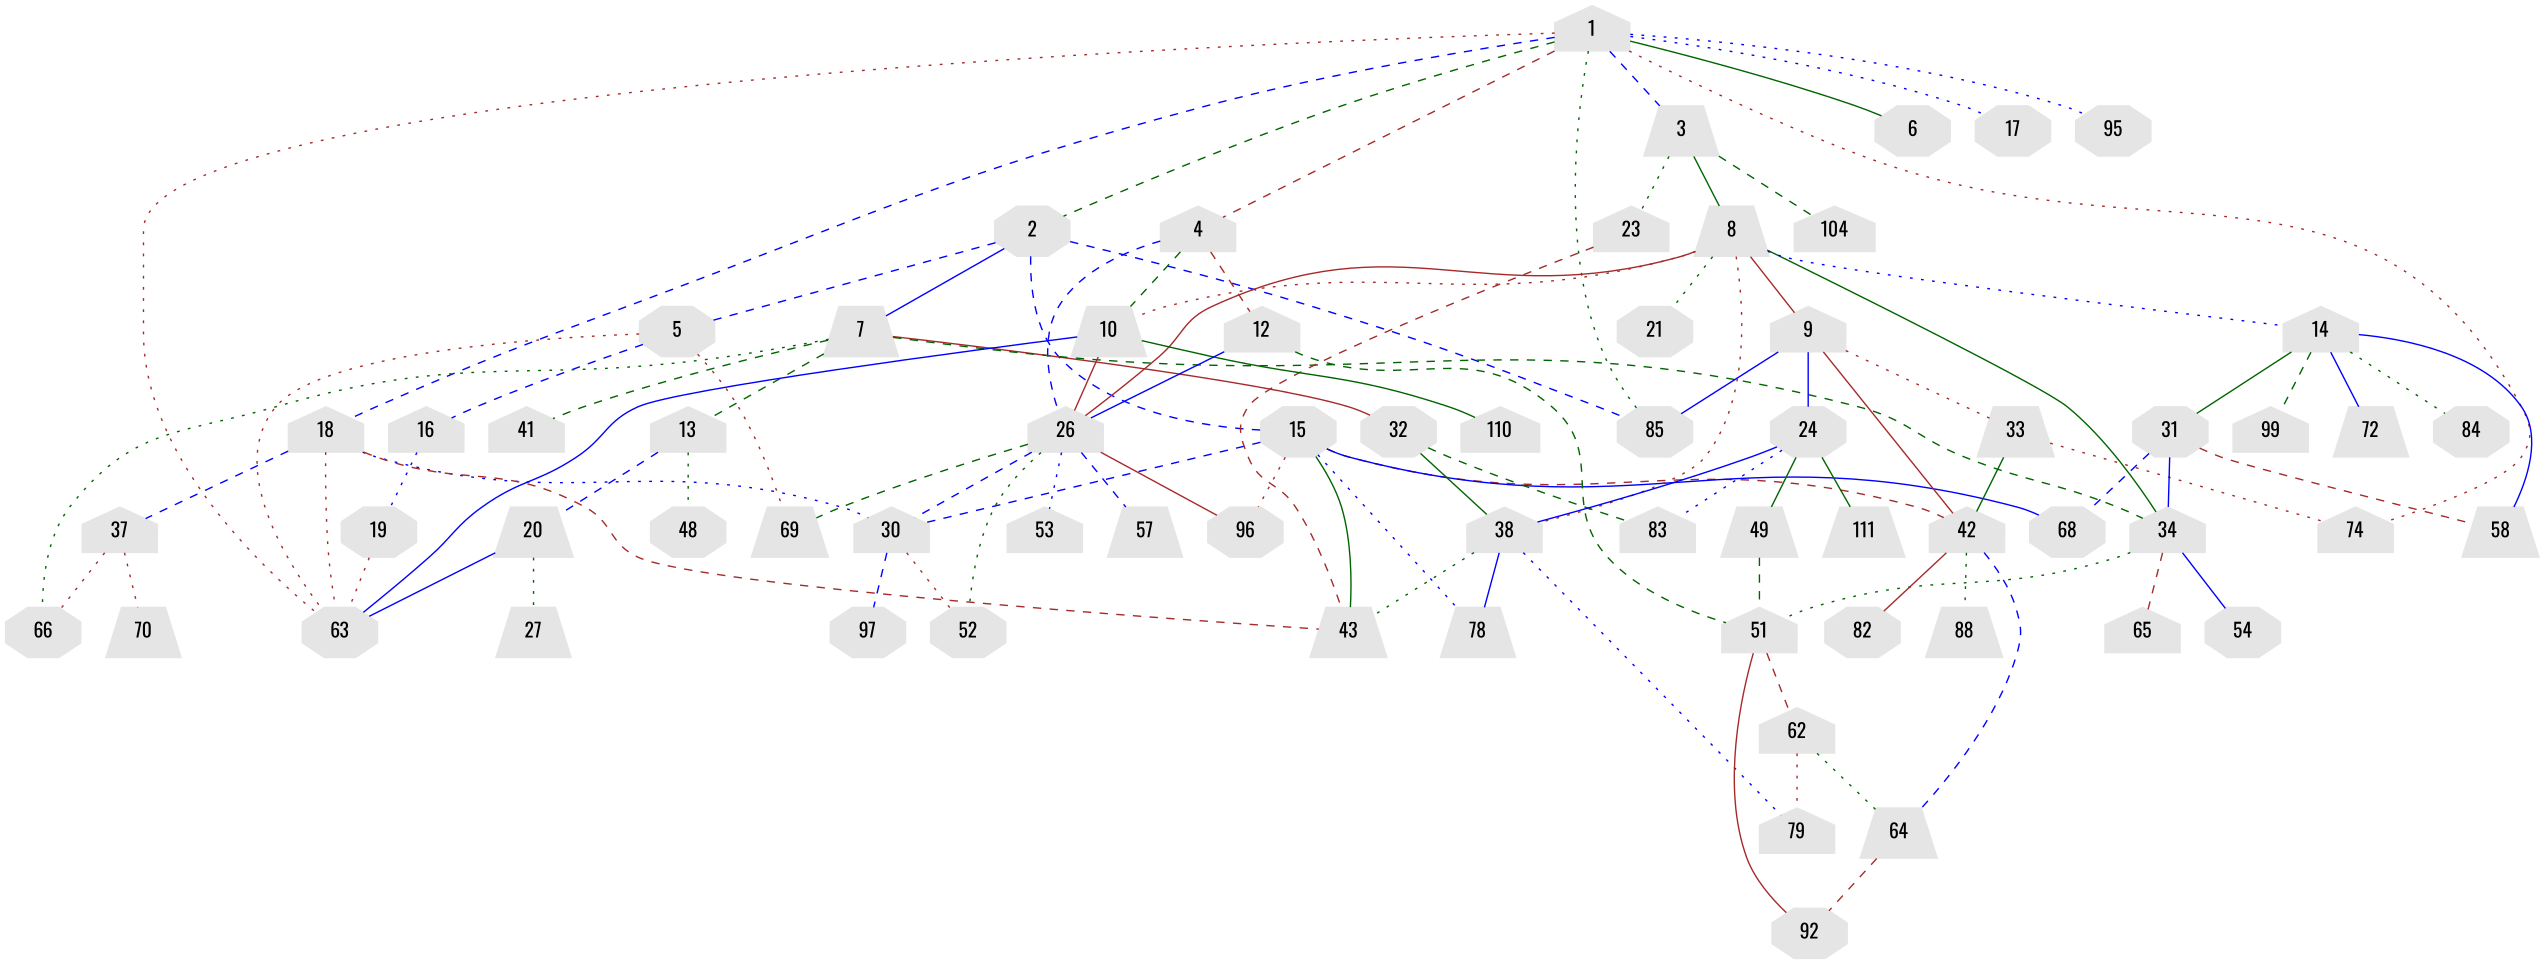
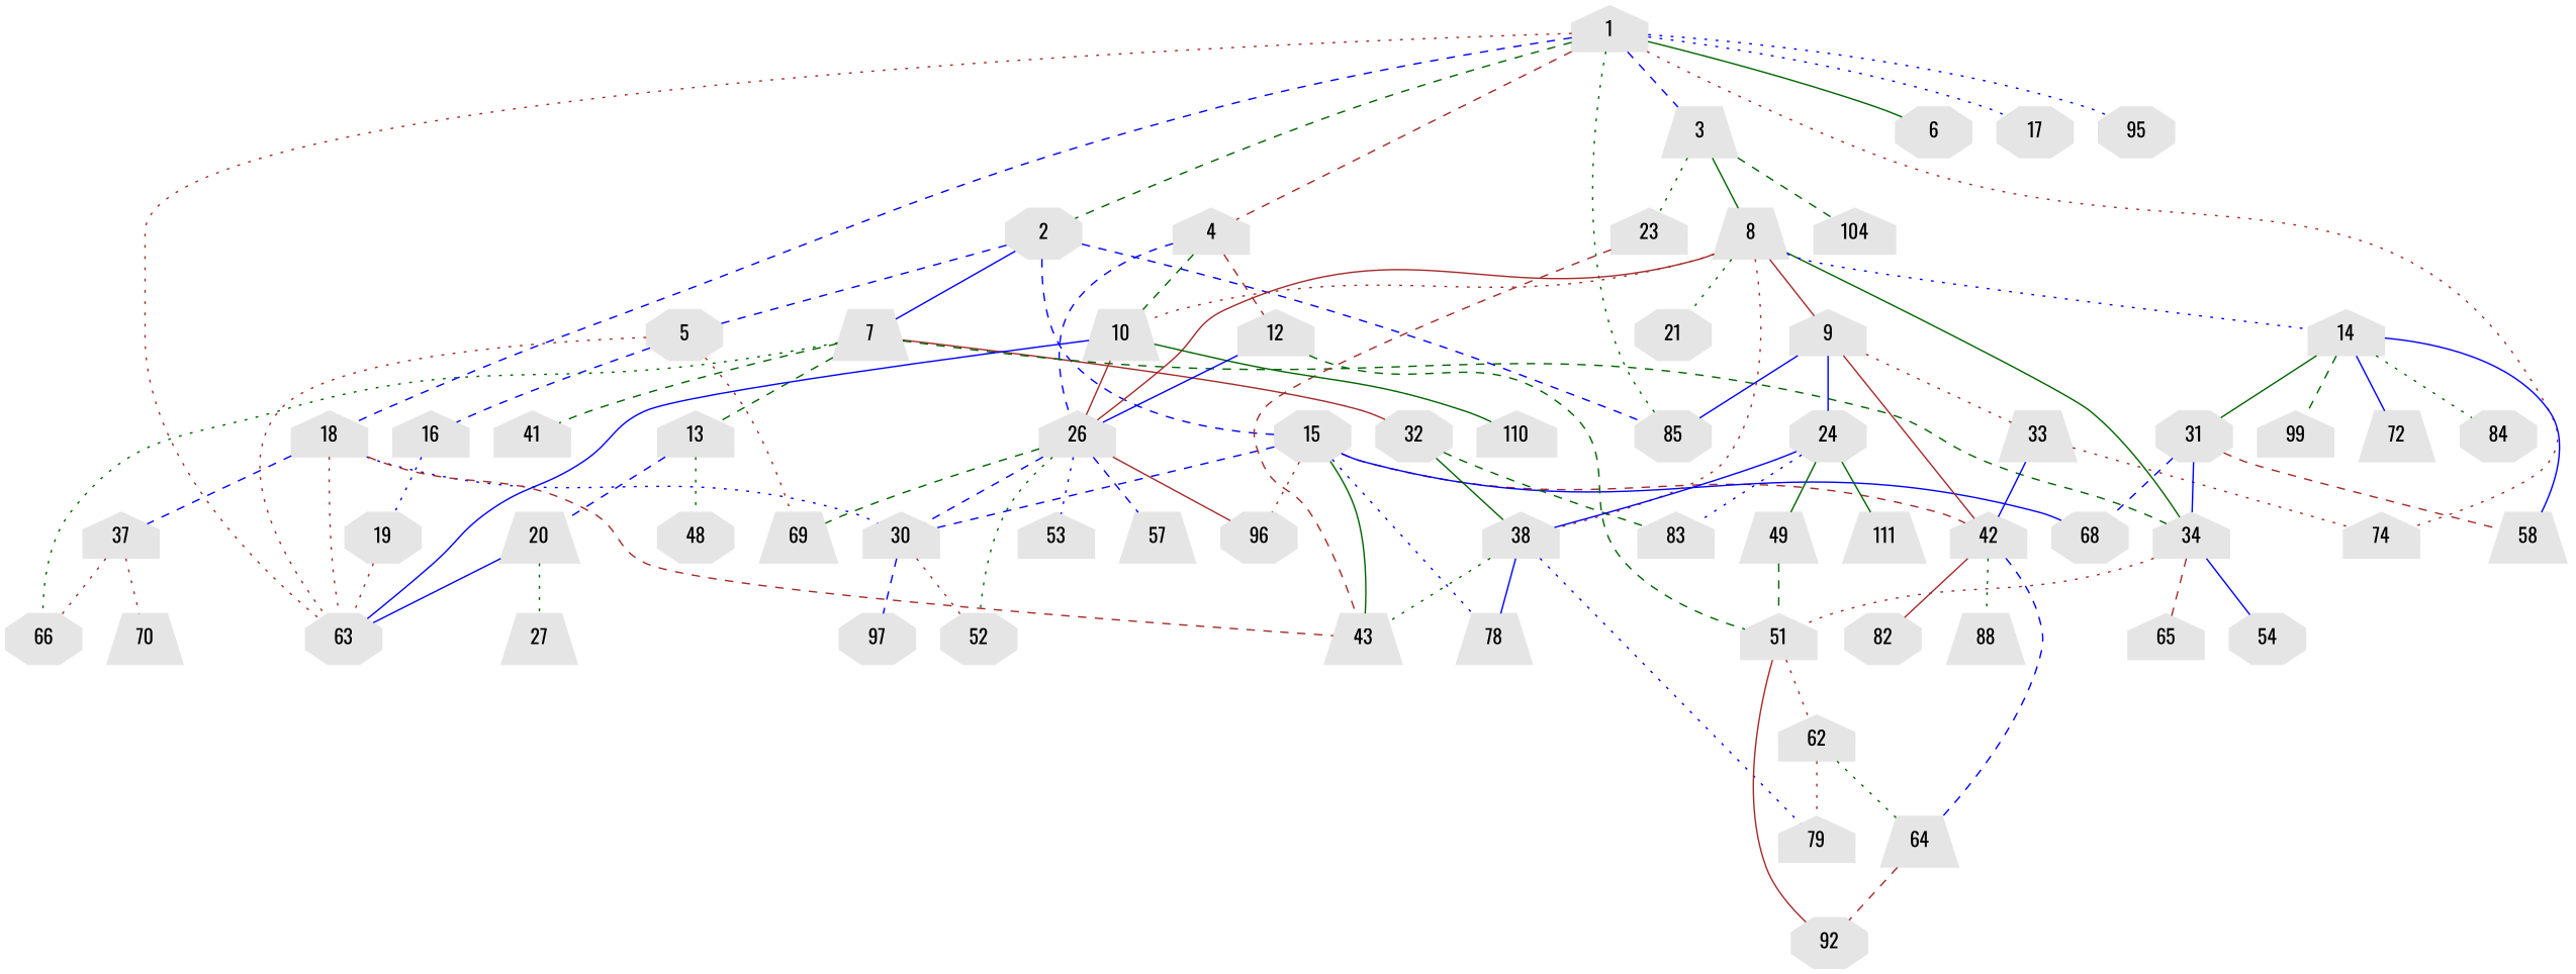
  graph {
    fontname=Oswald
    node [color=gray90 fontname=Oswald shape=house style=filled]
    edge [color=blue fontname=Oswald style=dotted]
    2 [shape=octagon]
    1
    3 [shape=trapezium]
    4
    6 [shape=octagon]
    17 [shape=octagon]
    18 [super="+50"]
    63 [shape=octagon super="+106+94+89"]
    74
    85 [shape=octagon]
    95 [shape=octagon]
    5 [shape=octagon]
    7 [shape=trapezium super="+100+22"]
    15 [shape=octagon super="+60"]
    8 [shape=trapezium super="+11"]
    23
    104
    10 [shape=trapezium super="+91"]
    12
    26 [super="+28"]
    30 [super="+36+76"]
    43 [shape=trapezium super="+73"]
    37
    16
    69 [shape=trapezium]
    13
    32 [shape=octagon]
    34 [super="+39+35+93"]
    41
    66 [shape=octagon super="+67"]
    42 [super="+61+44"]
    68 [shape=octagon]
    78 [shape=trapezium super="+80"]
    96 [shape=octagon]
    9 [super="+46"]
    14 [super="+21"]
    n37 [label=21 shape=octagon]
    38 [super="+77"]
    110
    51 [super="+56"]
    52 [shape=octagon super="+101"]
    53
    57 [shape=trapezium super="+86"]
    19 [shape=octagon super="+59"]
    20 [shape=trapezium]
    48 [shape=octagon super="+81"]
    83
    54 [shape=octagon super="+98"]
    65
    24 [shape=octagon super="+29"]
    33 [shape=trapezium]
    31 [shape=octagon super="+40"]
    58 [shape=trapezium super="+107"]
    72 [shape=trapezium]
    84 [shape=octagon]
    99 [super="+112"]
    79
    49 [shape=trapezium]
    111 [shape=trapezium]
    64 [shape=trapezium]
    82 [shape=octagon super="+114"]
    88 [shape=trapezium]
    62
    92 [shape=octagon]
    27 [shape=trapezium]
    97 [shape=octagon]
    70 [shape=trapezium]
    2 -- 85 [style=dashed]
    2 -- 5 [style=dashed]
    2 -- 7 [style=solid]
    2 -- 15 [style=dashed]
    1 -- 2 [color=darkgreen style=dashed]
    1 -- 3 [style=dashed]
    1 -- 4 [color=brown style=dashed]
    1 -- 6 [color=darkgreen style=solid]
    1 -- 17
    1 -- 18 [style=dashed]
    1 -- 63 [color=brown]
    1 -- 74 [color=brown]
    1 -- 85 [color=darkgreen]
    1 -- 95
    3 -- 8 [color=darkgreen style=solid]
    3 -- 23 [color=darkgreen]
    3 -- 104 [color=darkgreen style=dashed]
    4 -- 10 [color=darkgreen style=dashed]
    4 -- 12 [color=brown style=dashed]
    4 -- 26 [style=dashed]
    18 -- 63 [color=brown]
    18 -- 30
    18 -- 43 [color=brown style=dashed]
    18 -- 37 [style=dashed]
    5 -- 63 [color=brown]
    5 -- 16 [style=dashed]
    5 -- 69 [color=brown]
    7 -- 13 [color=darkgreen style=dashed]
    7 -- 32 [color=brown style=solid]
    7 -- 34 [color=darkgreen style=dashed]
    7 -- 41 [color=darkgreen style=dashed]
    7 -- 66 [color=darkgreen]
    15 -- 30 [style=dashed]
    15 -- 43 [color=darkgreen style=solid]
    15 -- 42 [color=brown style=dashed]
    15 -- 68 [style=solid]
    15 -- 78
    15 -- 96 [color=brown]
    8 -- 10 [color=brown]
    8 -- 26 [color=brown style=solid]
    8 -- 34 [color=darkgreen style=solid]
    8 -- 9 [color=brown style=solid]
    8 -- 14
    8 -- n37 [color=darkgreen]
    8 -- 38 [color=brown]
    23 -- 43 [color=brown style=dashed]
    10 -- 63 [style=solid]
    10 -- 26 [color=brown style=solid]
    10 -- 110 [color=darkgreen style=solid]
    12 -- 26 [style=solid]
    12 -- 51 [color=darkgreen style=dashed]
    26 -- 30 [style=dashed]
    26 -- 69 [color=darkgreen style=dashed]
    26 -- 96 [color=brown style=solid]
    26 -- 52 [color=darkgreen]
    26 -- 53
    26 -- 57 [style=dashed]
    30 -- 52 [color=brown]
    30 -- 97 [style=dashed]
    37 -- 66 [color=brown]
    37 -- 70 [color=brown]
    16 -- 19
    13 -- 20 [style=dashed]
    13 -- 48 [color=darkgreen]
    32 -- 38 [color=darkgreen style=solid]
    32 -- 83 [color=darkgreen style=dashed]
-   34 -- 51 [color=darkgreen]
+   34 -- 51 [color=brown]
    34 -- 54 [style=solid]
    34 -- 65 [color=brown style=dashed]
    42 -- 64 [style=dashed]
    42 -- 82 [color=brown style=solid]
    42 -- 88 [color=darkgreen]
    9 -- 85 [style=solid]
    9 -- 42 [color=brown style=solid]
    9 -- 24 [style=solid]
    9 -- 33 [color=brown]
    14 -- 31 [color=darkgreen style=solid]
    14 -- 58 [style=solid]
    14 -- 72 [style=solid]
    14 -- 84 [color=darkgreen]
    14 -- 99 [color=darkgreen style=dashed]
    38 -- 43 [color=darkgreen]
    38 -- 78 [style=solid]
    38 -- 79
-   51 -- 62 [color=brown style=dashed]
+   51 -- 62 [color=brown]
    51 -- 92 [color=brown style=solid]
    19 -- 63 [color=brown]
    20 -- 63 [style=solid]
    20 -- 27 [color=darkgreen]
    24 -- 38 [style=solid]
    24 -- 83
    24 -- 49 [color=darkgreen style=solid]
    24 -- 111 [color=darkgreen style=solid]
    33 -- 74 [color=brown]
-   33 -- 42 [color=darkgreen style=solid]
+   33 -- 42 [style=solid]
    31 -- 34 [style=solid]
    31 -- 68 [style=dashed]
    31 -- 58 [color=brown style=dashed]
    49 -- 51 [color=darkgreen style=dashed]
    64 -- 92 [color=brown style=dashed]
    62 -- 79 [color=brown]
    62 -- 64 [color=darkgreen]
  }
